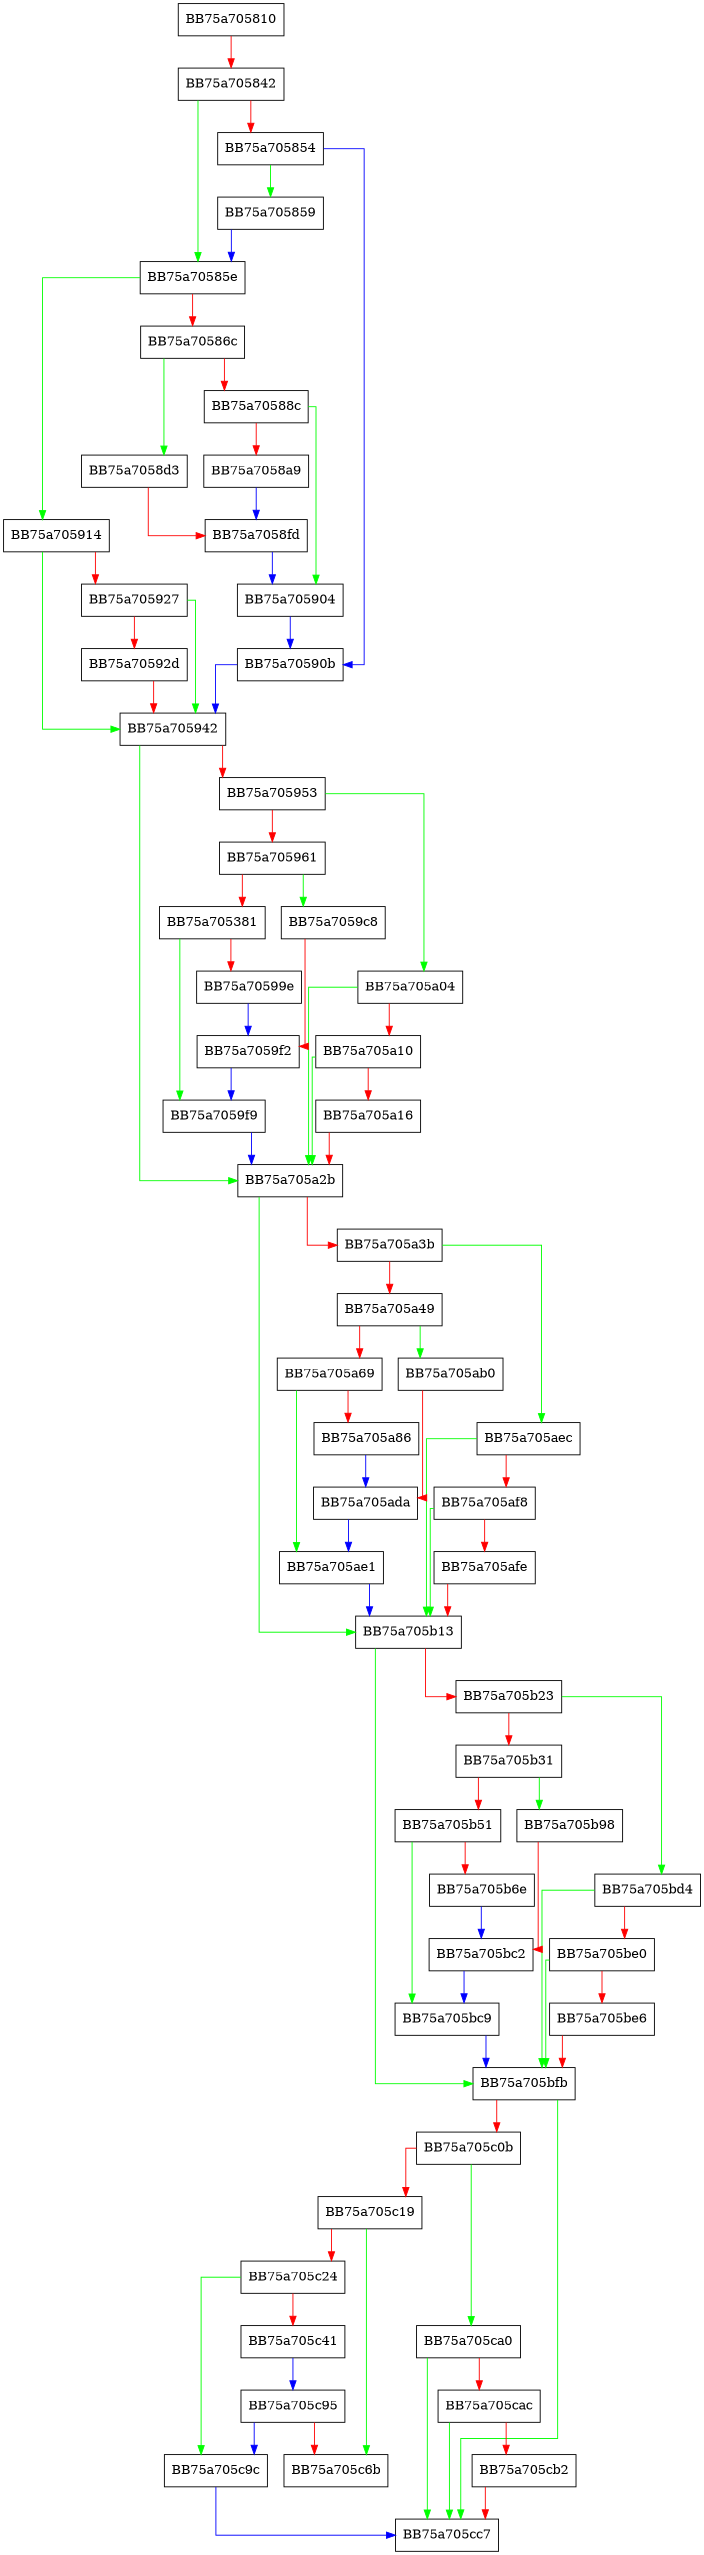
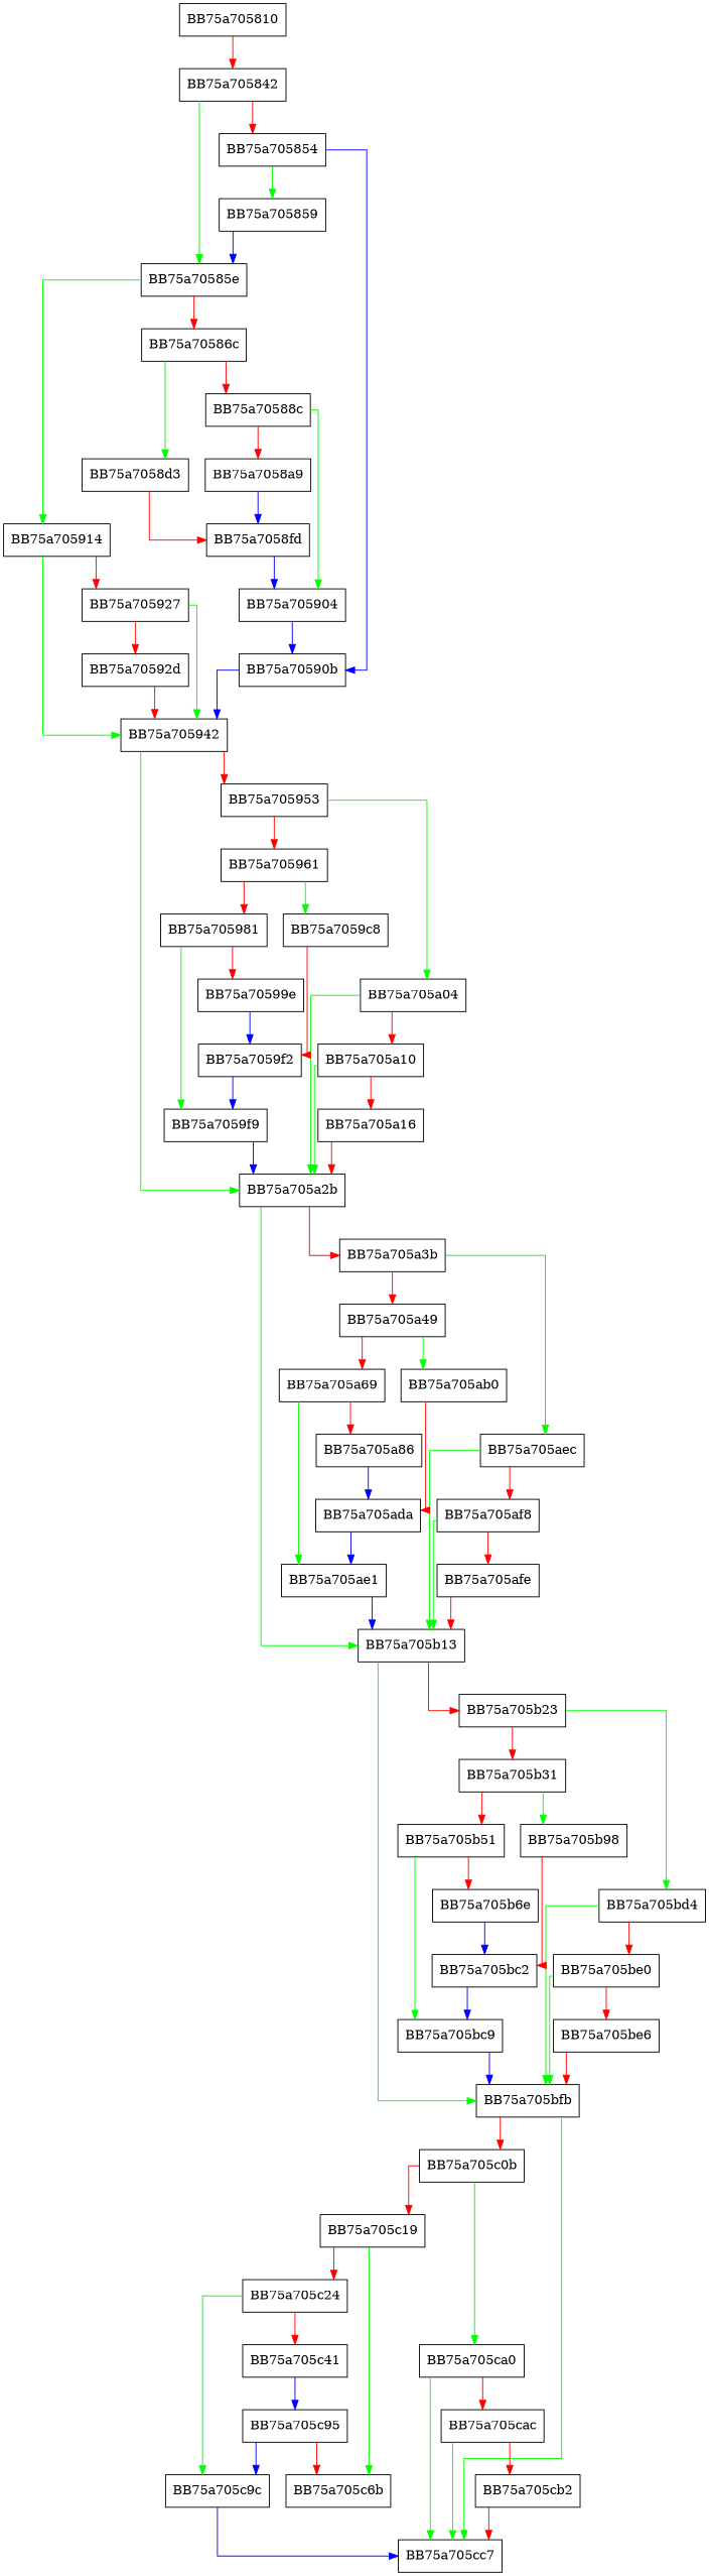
  digraph {
    splines=ortho
    node [shape=box]
    edge [color=red]
    BB75a705810
    BB75a705842
    BB75a705859
    BB75a70585e
    BB75a705854
    BB75a705914
    BB75a70586c
    BB75a70590b
    BB75a705942
    BB75a705927
    BB75a7058d3
    BB75a70588c
    BB75a705a2b
    BB75a705953
    BB75a70592d
    BB75a7058fd
    BB75a705904
    BB75a7058a9
    BB75a705b13
    BB75a705a3b
    BB75a705a04
    BB75a705961
    BB75a705bfb
    BB75a705b23
    BB75a705aec
    BB75a705a49
    BB75a705a10
    BB75a7059c8
-   BB75a705981 [label=BB75a705381]
+   BB75a705981
    BB75a705a16
    BB75a7059f2
    BB75a7059f9
    BB75a70599e
    BB75a705cc7
    BB75a705c0b
    BB75a705bd4
    BB75a705b31
    BB75a705af8
    BB75a705ab0
    BB75a705a69
    BB75a705afe
    BB75a705ada
    BB75a705ae1
    BB75a705a86
    BB75a705ca0
    BB75a705c19
    BB75a705be0
    BB75a705b98
    BB75a705b51
    BB75a705be6
    BB75a705bc2
    BB75a705bc9
    BB75a705b6e
    BB75a705cac
    BB75a705c6b
    BB75a705c24
    BB75a705cb2
    BB75a705c9c
    BB75a705c41
    BB75a705c95
    BB75a705810 -> BB75a705842
    BB75a705842 -> BB75a70585e [color=green]
    BB75a705842 -> BB75a705854
    BB75a705859 -> BB75a70585e [color=blue]
    BB75a70585e -> BB75a705914 [color=green]
    BB75a70585e -> BB75a70586c
    BB75a705854 -> BB75a705859 [color=green]
    BB75a705854 -> BB75a70590b [color=blue]
    BB75a705914 -> BB75a705942 [color=green]
    BB75a705914 -> BB75a705927
    BB75a70586c -> BB75a7058d3 [color=green]
    BB75a70586c -> BB75a70588c
    BB75a70590b -> BB75a705942 [color=blue]
    BB75a705942 -> BB75a705a2b [color=green]
    BB75a705942 -> BB75a705953
    BB75a705927 -> BB75a705942 [color=green]
    BB75a705927 -> BB75a70592d
    BB75a7058d3 -> BB75a7058fd
    BB75a70588c -> BB75a705904 [color=green]
    BB75a70588c -> BB75a7058a9
    BB75a705a2b -> BB75a705b13 [color=green]
    BB75a705a2b -> BB75a705a3b
    BB75a705953 -> BB75a705a04 [color=green]
    BB75a705953 -> BB75a705961
    BB75a70592d -> BB75a705942
    BB75a7058fd -> BB75a705904 [color=blue]
    BB75a705904 -> BB75a70590b [color=blue]
    BB75a7058a9 -> BB75a7058fd [color=blue]
    BB75a705b13 -> BB75a705bfb [color=green]
    BB75a705b13 -> BB75a705b23
    BB75a705a3b -> BB75a705aec [color=green]
    BB75a705a3b -> BB75a705a49
    BB75a705a04 -> BB75a705a2b [color=green]
    BB75a705a04 -> BB75a705a10
    BB75a705961 -> BB75a7059c8 [color=green]
    BB75a705961 -> BB75a705981
    BB75a705bfb -> BB75a705cc7 [color=green]
    BB75a705bfb -> BB75a705c0b
    BB75a705b23 -> BB75a705bd4 [color=green]
    BB75a705b23 -> BB75a705b31
    BB75a705aec -> BB75a705b13 [color=green]
    BB75a705aec -> BB75a705af8
    BB75a705a49 -> BB75a705ab0 [color=green]
    BB75a705a49 -> BB75a705a69
    BB75a705a10 -> BB75a705a2b [color=green]
    BB75a705a10 -> BB75a705a16
    BB75a7059c8 -> BB75a7059f2
    BB75a705981 -> BB75a7059f9 [color=green]
    BB75a705981 -> BB75a70599e
    BB75a705a16 -> BB75a705a2b
    BB75a7059f2 -> BB75a7059f9 [color=blue]
    BB75a7059f9 -> BB75a705a2b [color=blue]
    BB75a70599e -> BB75a7059f2 [color=blue]
    BB75a705c0b -> BB75a705ca0 [color=green]
    BB75a705c0b -> BB75a705c19
    BB75a705bd4 -> BB75a705bfb [color=green]
    BB75a705bd4 -> BB75a705be0
    BB75a705b31 -> BB75a705b98 [color=green]
    BB75a705b31 -> BB75a705b51
    BB75a705af8 -> BB75a705b13 [color=green]
    BB75a705af8 -> BB75a705afe
    BB75a705ab0 -> BB75a705ada
    BB75a705a69 -> BB75a705ae1 [color=green]
    BB75a705a69 -> BB75a705a86
    BB75a705afe -> BB75a705b13
    BB75a705ada -> BB75a705ae1 [color=blue]
    BB75a705ae1 -> BB75a705b13 [color=blue]
    BB75a705a86 -> BB75a705ada [color=blue]
    BB75a705ca0 -> BB75a705cc7 [color=green]
    BB75a705ca0 -> BB75a705cac
    BB75a705c19 -> BB75a705c6b [color=green]
    BB75a705c19 -> BB75a705c24
    BB75a705be0 -> BB75a705bfb [color=green]
    BB75a705be0 -> BB75a705be6
    BB75a705b98 -> BB75a705bc2
    BB75a705b51 -> BB75a705bc9 [color=green]
    BB75a705b51 -> BB75a705b6e
    BB75a705be6 -> BB75a705bfb
    BB75a705bc2 -> BB75a705bc9 [color=blue]
    BB75a705bc9 -> BB75a705bfb [color=blue]
    BB75a705b6e -> BB75a705bc2 [color=blue]
    BB75a705cac -> BB75a705cc7 [color=green]
    BB75a705cac -> BB75a705cb2
    BB75a705c24 -> BB75a705c9c [color=green]
    BB75a705c24 -> BB75a705c41
    BB75a705cb2 -> BB75a705cc7
    BB75a705c9c -> BB75a705cc7 [color=blue]
    BB75a705c41 -> BB75a705c95 [color=blue]
    BB75a705c95 -> BB75a705c6b
    BB75a705c95 -> BB75a705c9c [color=blue]
  }
